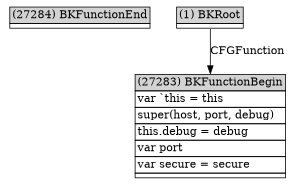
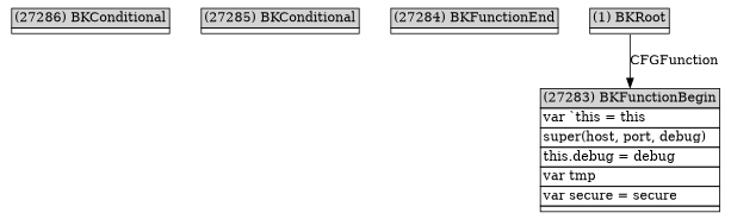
  digraph {
    node [shape=plaintext]
+   n1 [label=<<table BORDER="0" CELLBORDER="1" CELLSPACING="0"> 	<tr><td port="in" bgcolor="lightgray">(27286) BKConditional</td></tr> 	<tr><td port="out"></td></tr> </table>>]
+   n2 [label=<<table BORDER="0" CELLBORDER="1" CELLSPACING="0"> 	<tr><td port="in" bgcolor="lightgray">(27285) BKConditional</td></tr> 	<tr><td port="out"></td></tr> </table>>]
    n3 [label=<<table BORDER="0" CELLBORDER="1" CELLSPACING="0"> 	<tr><td port="in" bgcolor="lightgray">(27284) BKFunctionEnd</td></tr> 	<tr><td port="out"></td></tr> </table>>]
-   n4 [label=<<table BORDER="0" CELLBORDER="1" CELLSPACING="0"> 	<tr><td port="in" bgcolor="lightgray">(27283) BKFunctionBegin</td></tr> 	<tr><td port="e0" align="left">var `this = this</td></tr> 	<tr><td port="e1" align="left">super(host, port, debug)</td></tr> 	<tr><td port="e2" align="left">this.debug = debug</td></tr> 	<tr><td port="e3" align="left">var port</td></tr> 	<tr><td port="e4" align="left">var secure = secure</td></tr> 	<tr><td port="out"></td></tr> </table>>]
+   n4 [label=<<table BORDER="0" CELLBORDER="1" CELLSPACING="0"> 	<tr><td port="in" bgcolor="lightgray">(27283) BKFunctionBegin</td></tr> 	<tr><td port="e0" align="left">var `this = this</td></tr> 	<tr><td port="e1" align="left">super(host, port, debug)</td></tr> 	<tr><td port="e2" align="left">this.debug = debug</td></tr> 	<tr><td port="e3" align="left">var tmp</td></tr> 	<tr><td port="e4" align="left">var secure = secure</td></tr> 	<tr><td port="out"></td></tr> </table>>]
    n5 [label=<<table BORDER="0" CELLBORDER="1" CELLSPACING="0"> 	<tr><td port="in" bgcolor="lightgray">(1) BKRoot</td></tr> 	<tr><td port="out"></td></tr> </table>>]
    n5 -> n4 [headport=in label=CFGFunction tailport=out]
  }
